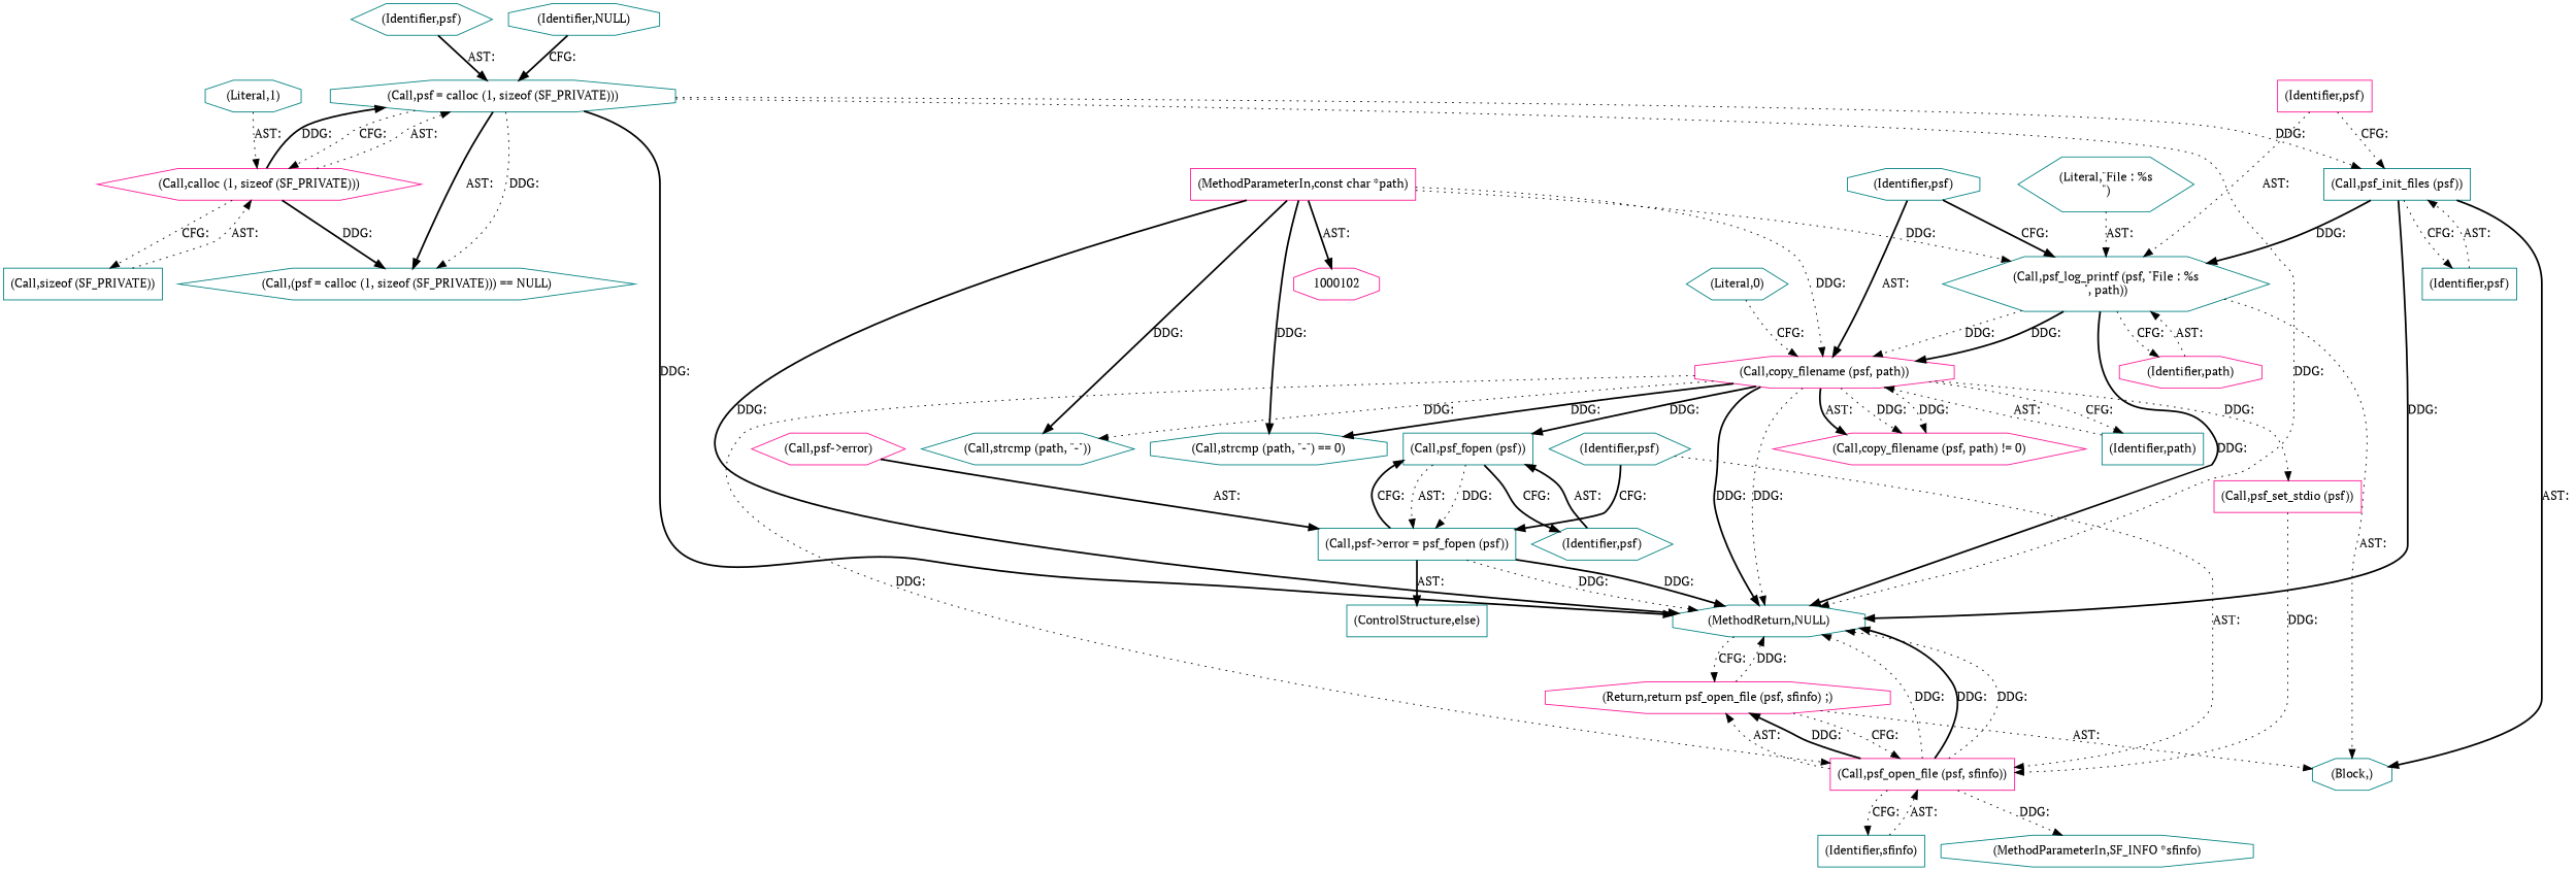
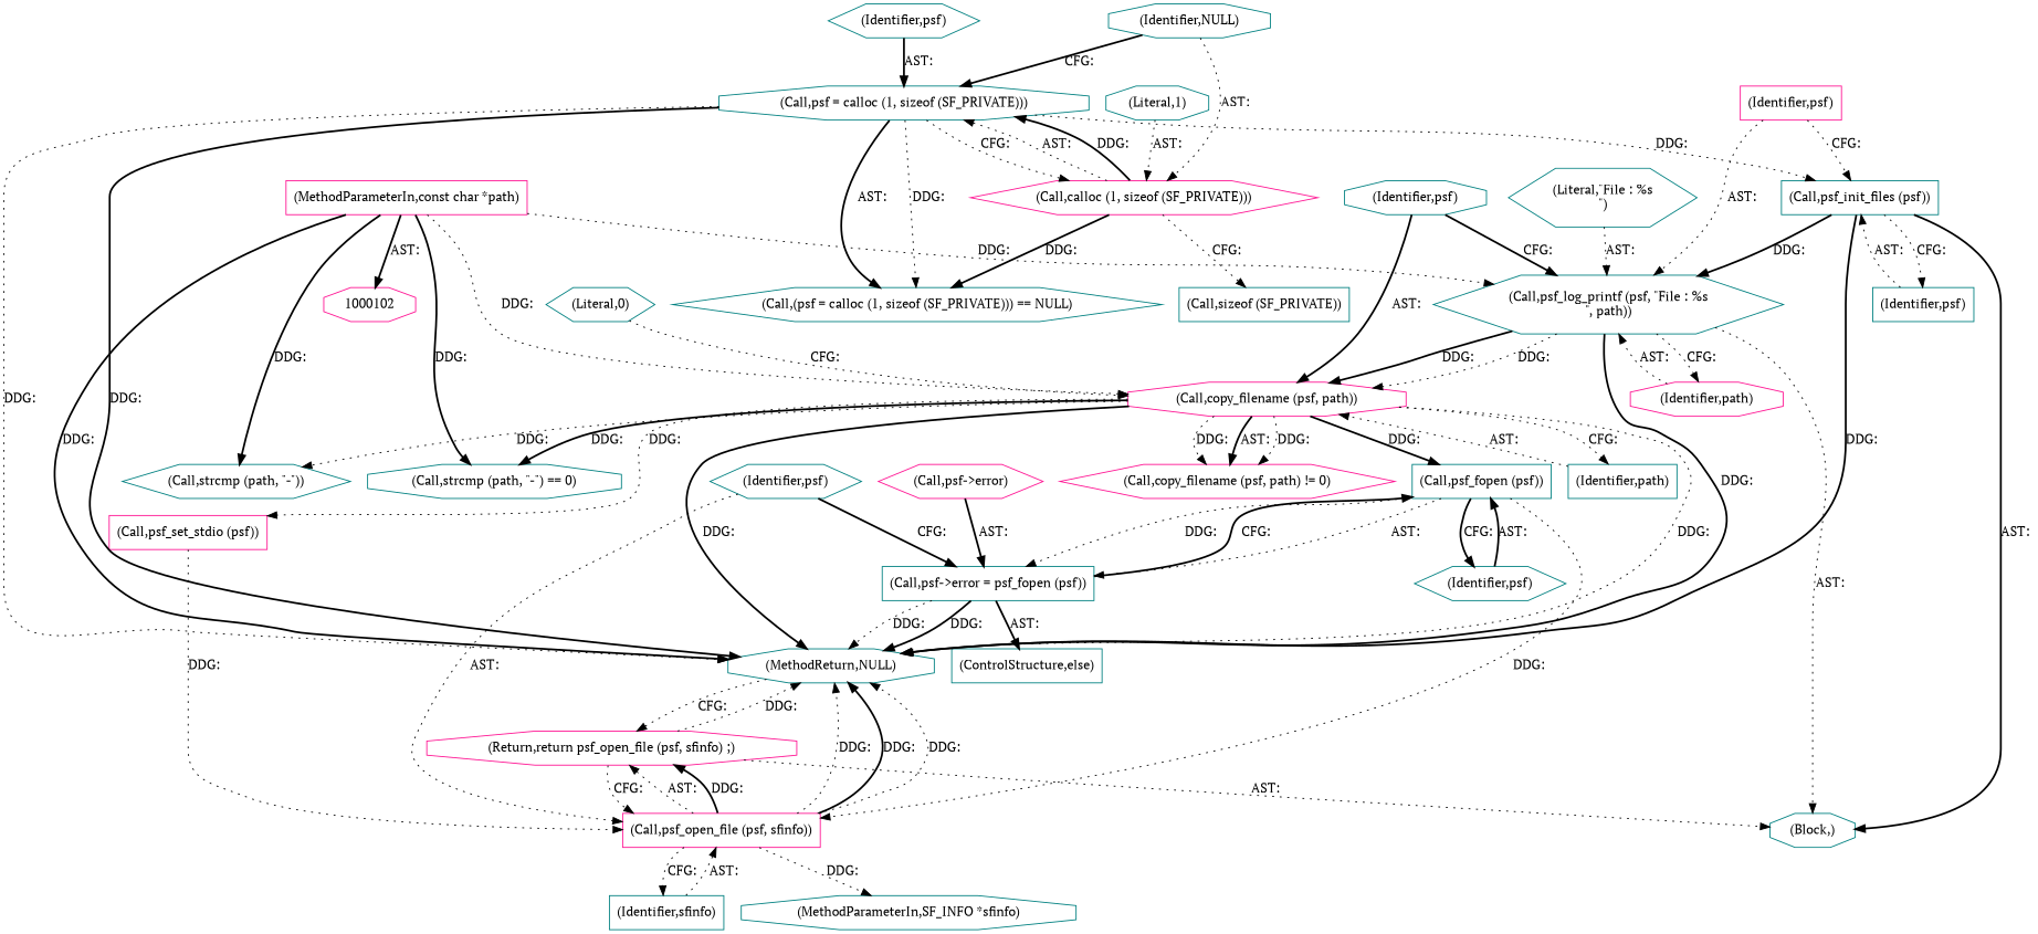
  digraph {
    fontname="PT Serif"
    node [color=teal fontname="PT Serif" shape=box]
    edge [fontname="PT Serif" style=dotted]
    n1 [label="(Call,psf_fopen (psf))"]
    n2 [label="(Call,psf->error = psf_fopen (psf))"]
    n3 [color=deeppink label="(Call,psf_open_file (psf, sfinfo))"]
    n4 [label="(Identifier,psf)" shape=hexagon]
    n5 [label="(MethodReturn,NULL)" shape=octagon]
    n6 [label="(ControlStructure,else)"]
    n7 [color=deeppink label="(Return,return psf_open_file (psf, sfinfo) ;)" shape=octagon]
    n8 [label="(Identifier,sfinfo)"]
    n9 [label="(MethodParameterIn,SF_INFO *sfinfo)" shape=octagon]
    n10 [color=deeppink label="(Call,copy_filename (psf, path))" shape=octagon]
    n11 [label="(Call,strcmp (path, \"-\"))" shape=hexagon]
    n12 [color=deeppink label="(Call,psf_set_stdio (psf))"]
    n13 [label="(Call,strcmp (path, \"-\") == 0)" shape=octagon]
    n14 [label="(Identifier,path)"]
    n15 [color=deeppink label="(Call,copy_filename (psf, path) != 0)" shape=hexagon]
    n16 [label="(Call,psf_log_printf (psf, \"File : %s\n\", path))" shape=hexagon]
    n17 [color=deeppink label="(Identifier,path)" shape=octagon]
    n18 [label="(Block,)" shape=octagon]
    n19 [label="(Call,psf_init_files (psf))"]
    n20 [label="(Identifier,psf)"]
    n21 [label="(Call,psf = calloc (1, sizeof (SF_PRIVATE)))" shape=octagon]
    n22 [color=deeppink label="(Call,calloc (1, sizeof (SF_PRIVATE)))" shape=hexagon]
    n23 [label="(Call,(psf = calloc (1, sizeof (SF_PRIVATE))) == NULL)" shape=hexagon]
    n24 [label="(Call,sizeof (SF_PRIVATE))"]
    n25 [color=deeppink label="(MethodParameterIn,const char *path)"]
    1000102 [color=deeppink shape=octagon]
    n27 [label="(Literal,0)" shape=hexagon]
    n28 [label="(Identifier,psf)" shape=octagon]
    n29 [label="(Literal,1)" shape=octagon]
    n30 [color=deeppink label="(Call,psf->error)" shape=hexagon]
    n31 [color=deeppink label="(Identifier,psf)"]
    n32 [label="(Identifier,psf)" shape=hexagon]
    n33 [label="(Identifier,psf)" shape=hexagon]
    n34 [label="(Literal,\"File : %s\n\")" shape=hexagon]
    n35 [label="(Identifier,NULL)" shape=octagon]
    n1 -> n2 [label="AST: "]
    n1 -> n2 [label="DDG: "]
-   n10 -> n3 [label="DDG: "]
+   n1 -> n3 [label="DDG: "]
    n1 -> n4 [label="CFG: " style=bold]
    n2 -> n1 [label="CFG: " style=bold]
    n2 -> n5 [label="DDG: "]
    n2 -> n5 [label="DDG: " style=bold]
    n2 -> n6 [label="AST: " style=bold]
    n3 -> n5 [label="DDG: "]
    n3 -> n5 [label="DDG: " style=bold]
    n3 -> n5 [label="DDG: "]
    n3 -> n7 [label="AST: "]
    n3 -> n7 [label="DDG: " style=bold]
    n3 -> n8 [label="CFG: "]
    n3 -> n9 [label="DDG: "]
    n4 -> n1 [label="AST: " style=bold]
    n5 -> n7 [label="CFG: "]
    n7 -> n3 [label="CFG: "]
    n7 -> n5 [label="DDG: "]
    n7 -> n18 [label="AST: "]
    n8 -> n3 [label="AST: "]
    n10 -> n1 [label="DDG: " style=bold]
    n10 -> n5 [label="DDG: " style=bold]
    n10 -> n5 [label="DDG: "]
    n10 -> n11 [label="DDG: "]
    n10 -> n12 [label="DDG: "]
    n10 -> n13 [label="DDG: " style=bold]
    n10 -> n14 [label="CFG: "]
    n10 -> n15 [label="AST: " style=bold]
    n10 -> n15 [label="DDG: "]
    n10 -> n15 [label="DDG: "]
    n12 -> n3 [label="DDG: "]
    n14 -> n10 [label="AST: "]
    n16 -> n5 [label="DDG: " style=bold]
    n16 -> n10 [label="DDG: "]
    n16 -> n10 [label="DDG: " style=bold]
    n16 -> n17 [label="CFG: "]
    n16 -> n18 [label="AST: "]
    n17 -> n16 [label="AST: "]
    n19 -> n5 [label="DDG: " style=bold]
    n19 -> n16 [label="DDG: " style=bold]
    n19 -> n18 [label="AST: " style=bold]
    n19 -> n20 [label="CFG: "]
    n20 -> n19 [label="AST: "]
    n21 -> n5 [label="DDG: "]
    n21 -> n5 [label="DDG: " style=bold]
    n21 -> n19 [label="DDG: "]
    n21 -> n22 [label="CFG: "]
    n21 -> n23 [label="AST: " style=bold]
    n21 -> n23 [label="DDG: "]
    n22 -> n21 [label="AST: "]
    n22 -> n21 [label="DDG: " style=bold]
    n22 -> n23 [label="DDG: " style=bold]
    n22 -> n24 [label="CFG: "]
-   n24 -> n22 [label="AST: "]
+   n35 -> n22 [label="AST: "]
    n25 -> n5 [label="DDG: " style=bold]
    n25 -> n10 [label="DDG: "]
    n25 -> n11 [label="DDG: " style=bold]
    n25 -> n13 [label="DDG: " style=bold]
    n25 -> n16 [label="DDG: "]
    n25 -> 1000102 [label="AST: " style=bold]
    n27 -> n10 [label="CFG: "]
    n28 -> n10 [label="AST: " style=bold]
    n28 -> n16 [label="CFG: " style=bold]
    n29 -> n22 [label="AST: "]
    n30 -> n2 [label="AST: " style=bold]
    n31 -> n16 [label="AST: "]
    n31 -> n19 [label="CFG: "]
    n32 -> n21 [label="AST: " style=bold]
    n33 -> n2 [label="CFG: " style=bold]
    n33 -> n3 [label="AST: "]
    n34 -> n16 [label="AST: "]
    n35 -> n21 [label="CFG: " style=bold]
  }
